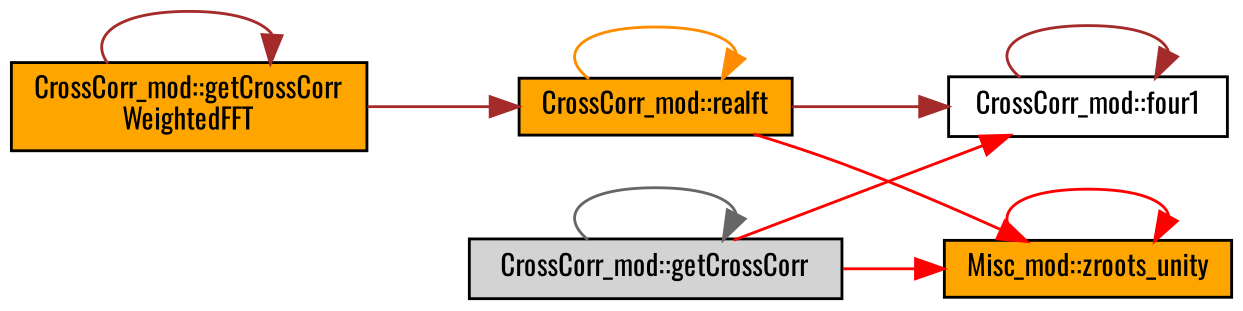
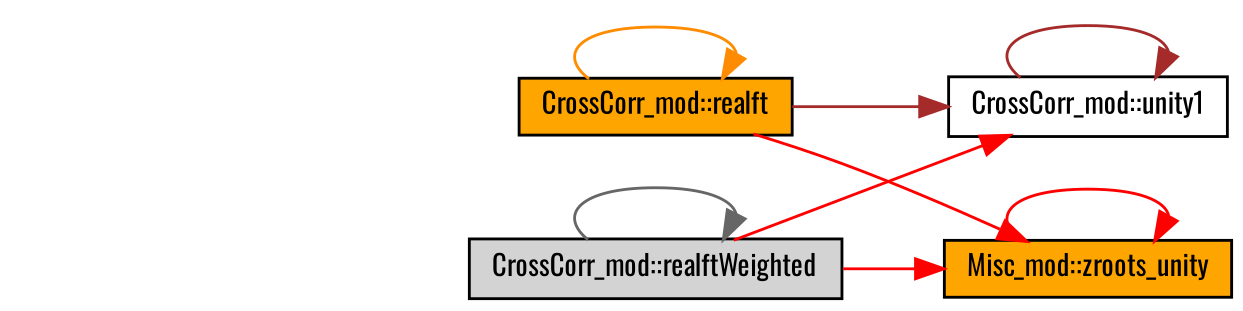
  digraph {
    fontname=Oswald
    rankdir=LR
    node [color=black fillcolor=orange fontname=Oswald fontsize=10 shape=record style=filled]
    edge [color=brown fontname=Oswald fontsize=10 labelfontname=Helvetica labelfontsize=10 style=solid]
-   n1 [height=0.2 label="CrossCorr_mod::getCrossCorr\lWeightedFFT" width=0.4]
    n2 [height=0.2 label="CrossCorr_mod::realft" width=0.4]
-   n3 [fillcolor=white height=0.2 label="CrossCorr_mod::four1" width=0.4]
+   n3 [fillcolor=white height=0.2 label="CrossCorr_mod::unity1" width=0.4]
    n4 [height=0.2 label="Misc_mod::zroots_unity" width=0.4]
-   n5 [fillcolor=lightgrey height=0.2 label="CrossCorr_mod::getCrossCorr" width=0.4]
-   n1 -> n1
-   n1 -> n2
+   n5 [fillcolor=lightgrey height=0.2 label="CrossCorr_mod::realftWeighted" width=0.4]
    n2 -> n2 [color=darkorange]
    n2 -> n3
    n2 -> n4 [color=red]
    n3 -> n3
    n4 -> n4 [color=red]
    n5 -> n3 [color=red]
    n5 -> n4 [color=red]
    n5 -> n5 [color=gray40]
  }
